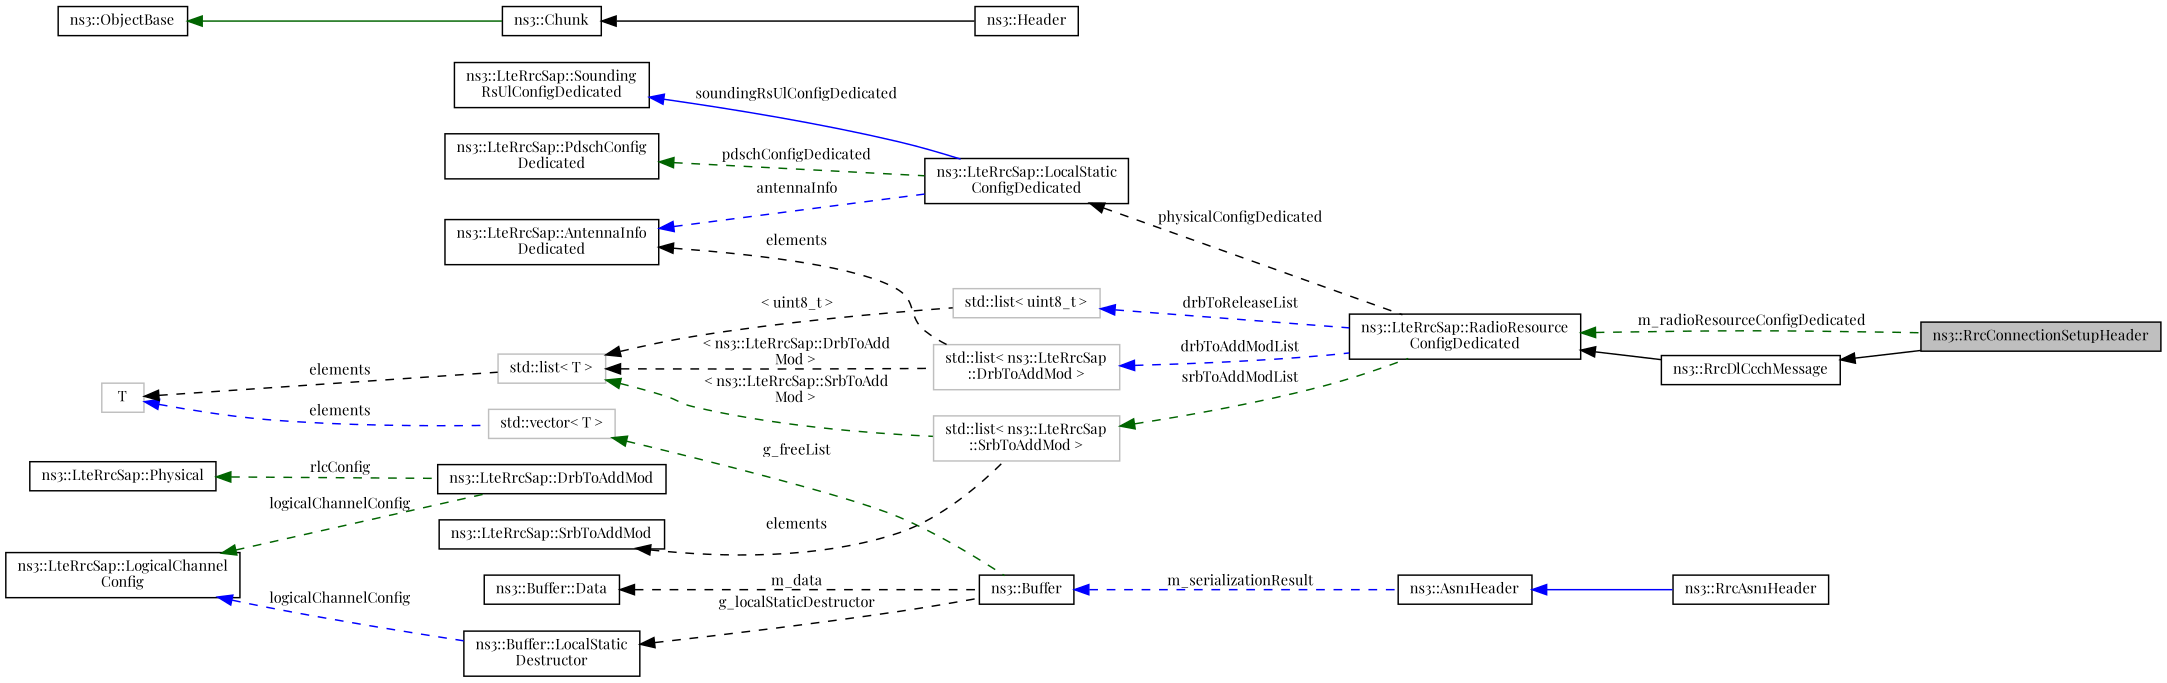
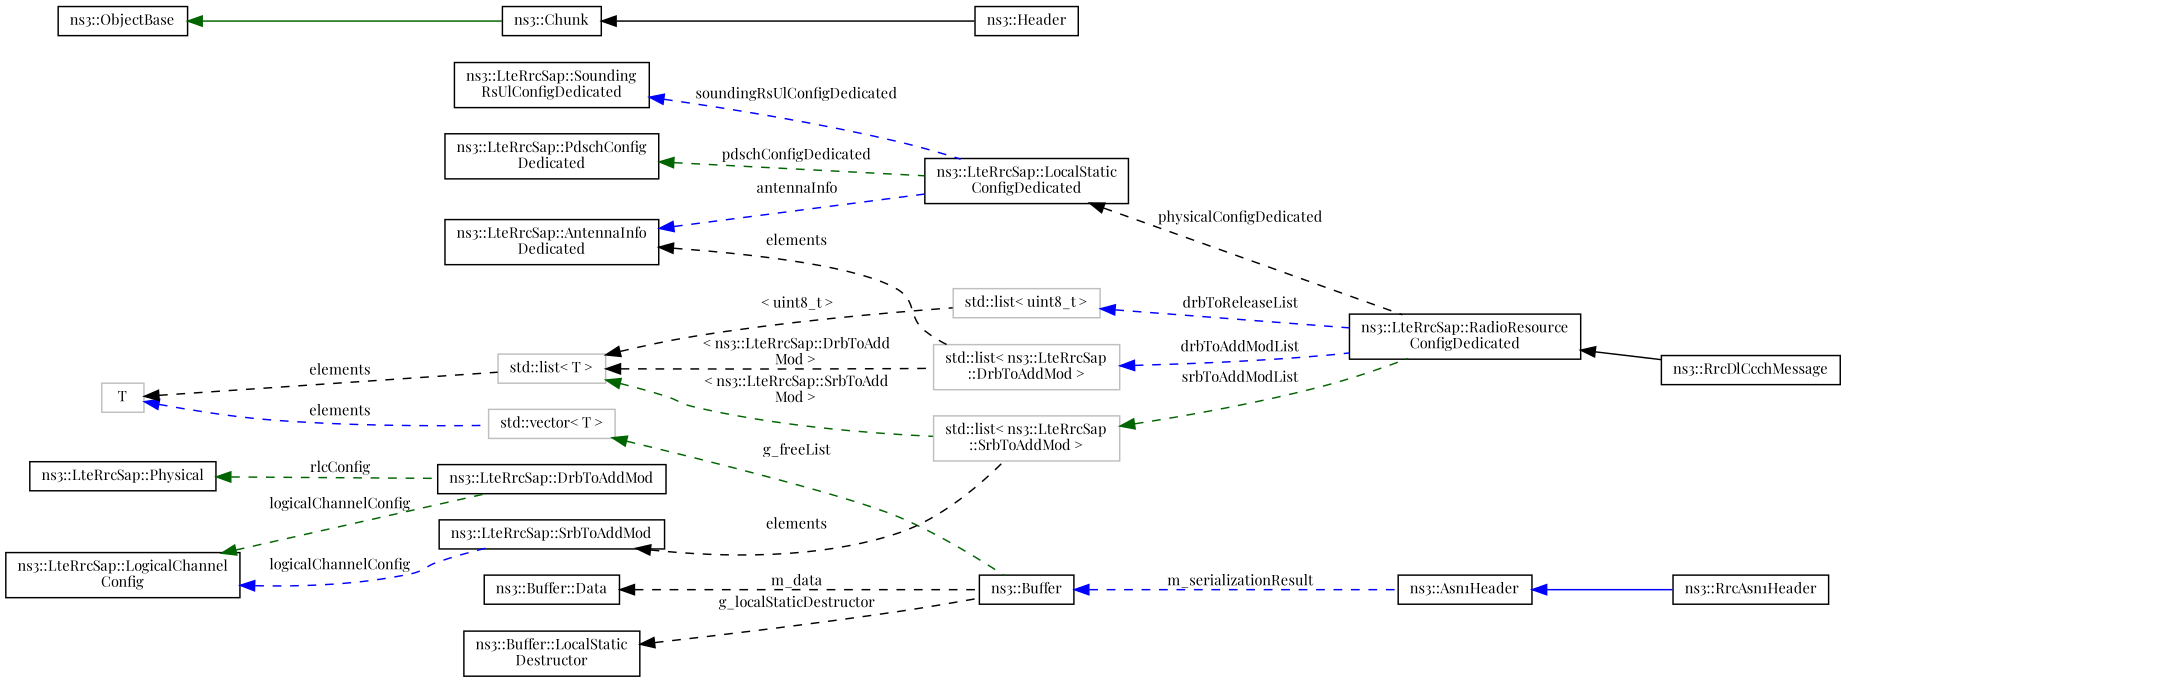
  digraph {
    fontname="Playfair Display"
    rankdir=LR
    node [color=black fillcolor=white fontname="Playfair Display" fontsize=10 shape=record style=filled]
    edge [color=black dir=back fontname="Playfair Display" fontsize=10 labelfontname=Helvetica labelfontsize=10 style=dashed]
-   n1 [fillcolor=grey75 fontcolor=black height=0.2 label="ns3::RrcConnectionSetupHeader" width=0.4]
    n2 [height=0.2 label="ns3::RrcDlCcchMessage" width=0.4]
    n3 [height=0.2 label="ns3::RrcAsn1Header" width=0.4]
    n4 [height=0.2 label="ns3::Asn1Header" width=0.4]
    n5 [height=0.2 label="ns3::Header" width=0.4]
    n6 [height=0.2 label="ns3::Chunk" width=0.4]
    n7 [height=0.2 label="ns3::ObjectBase" width=0.4]
    n8 [height=0.2 label="ns3::Buffer" width=0.4]
    n9 [height=0.2 label="ns3::Buffer::Data" width=0.4]
    n10 [height=0.2 label="ns3::Buffer::LocalStatic\lDestructor" width=0.4]
    n11 [color=grey75 height=0.2 label="std::vector\< T \>" width=0.4]
    n12 [color=grey75 height=0.2 label=T width=0.4]
    n13 [color=grey75 height=0.2 label="std::list\< T \>" width=0.4]
    n14 [color=grey75 height=0.2 label="std::list\< uint8_t \>" width=0.4]
    n15 [color=grey75 height=0.2 label="std::list\< ns3::LteRrcSap\l::DrbToAddMod \>" width=0.4]
    n16 [color=grey75 height=0.2 label="std::list\< ns3::LteRrcSap\l::SrbToAddMod \>" width=0.4]
    n17 [height=0.2 label="ns3::LteRrcSap::RadioResource\lConfigDedicated" width=0.4]
    n18 [height=0.2 label="ns3::LteRrcSap::LocalStatic\lConfigDedicated" width=0.4]
    n19 [height=0.2 label="ns3::LteRrcSap::PdschConfig\lDedicated" width=0.4]
    n20 [height=0.2 label="ns3::LteRrcSap::AntennaInfo\lDedicated" width=0.4]
    n21 [height=0.2 label="ns3::LteRrcSap::Sounding\lRsUlConfigDedicated" width=0.4]
    n22 [height=0.2 label="ns3::LteRrcSap::DrbToAddMod" width=0.4]
    n23 [height=0.2 label="ns3::LteRrcSap::Physical" width=0.4]
    n24 [height=0.2 label="ns3::LteRrcSap::LogicalChannel\lConfig" width=0.4]
    n25 [height=0.2 label="ns3::LteRrcSap::SrbToAddMod" width=0.4]
-   n2 -> n1 [style=solid]
    n4 -> n3 [color=blue style=solid]
    n6 -> n5 [style=solid]
    n7 -> n6 [color=darkgreen style=solid]
    n8 -> n4 [color=blue label=" m_serializationResult"]
    n9 -> n8 [label=" m_data"]
    n10 -> n8 [label=" g_localStaticDestructor"]
    n11 -> n8 [color=darkgreen label=" g_freeList"]
    n12 -> n11 [color=blue label=" elements"]
    n12 -> n13 [label=" elements"]
    n13 -> n14 [label=" \< uint8_t \>"]
    n13 -> n15 [label=" \< ns3::LteRrcSap::DrbToAdd\lMod \>"]
    n13 -> n16 [color=darkgreen label=" \< ns3::LteRrcSap::SrbToAdd\lMod \>"]
    n14 -> n17 [color=blue label=" drbToReleaseList"]
    n15 -> n17 [color=blue label=" drbToAddModList"]
    n16 -> n17 [color=darkgreen label=" srbToAddModList"]
-   n17 -> n1 [color=darkgreen label=" m_radioResourceConfigDedicated"]
    n17 -> n2 [style=solid]
    n18 -> n17 [label=" physicalConfigDedicated"]
    n19 -> n18 [color=darkgreen label=" pdschConfigDedicated"]
    n20 -> n15 [label=" elements"]
    n20 -> n18 [color=blue label=" antennaInfo"]
-   n21 -> n18 [color=blue label=" soundingRsUlConfigDedicated" style=solid]
+   n21 -> n18 [color=blue label=" soundingRsUlConfigDedicated"]
    n23 -> n22 [color=darkgreen label=" rlcConfig"]
    n24 -> n22 [color=darkgreen label=" logicalChannelConfig"]
-   n24 -> n10 [color=blue label=" logicalChannelConfig"]
+   n24 -> n25 [color=blue label=" logicalChannelConfig"]
    n25 -> n16 [label=" elements"]
  }
